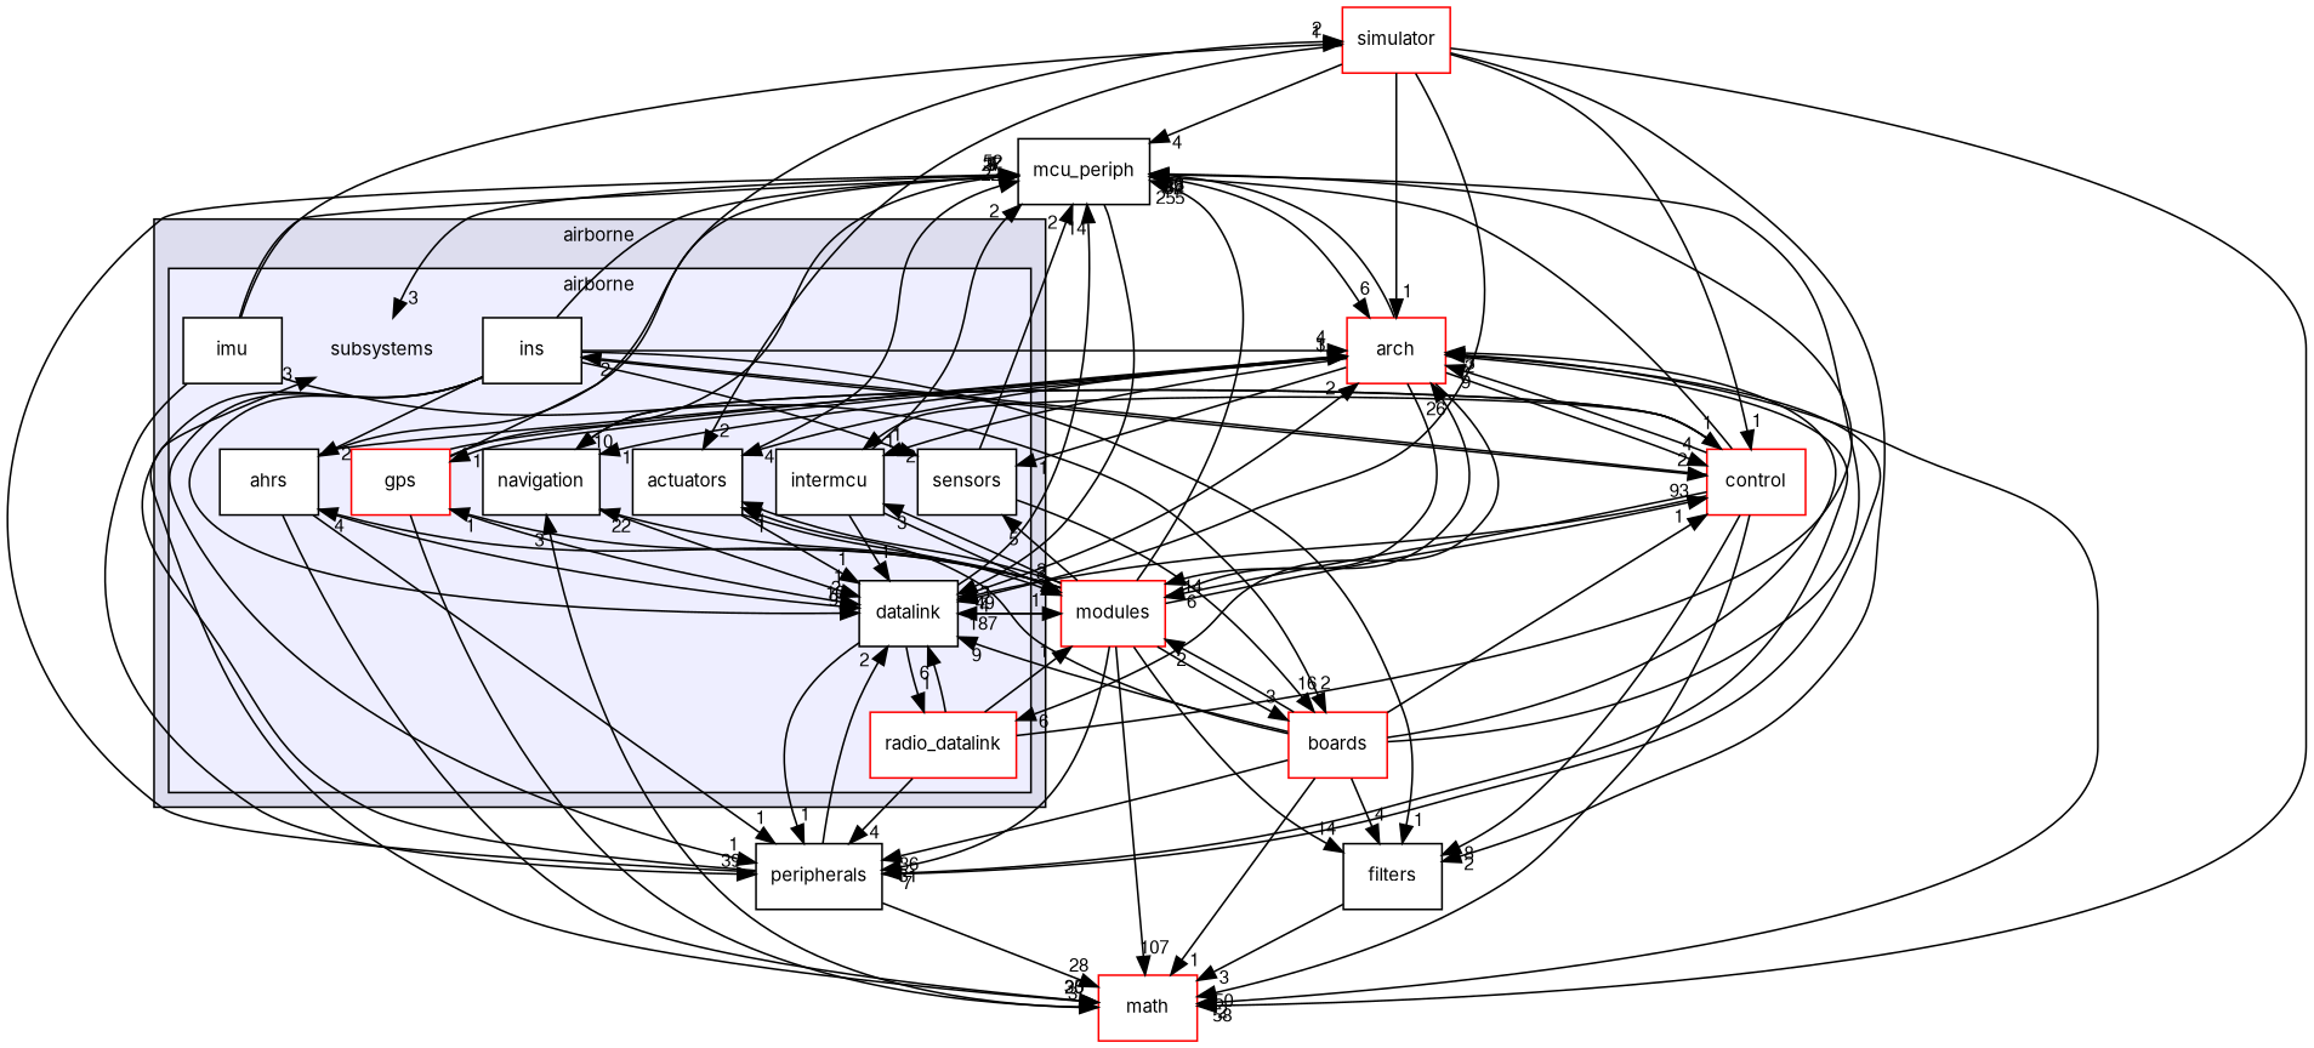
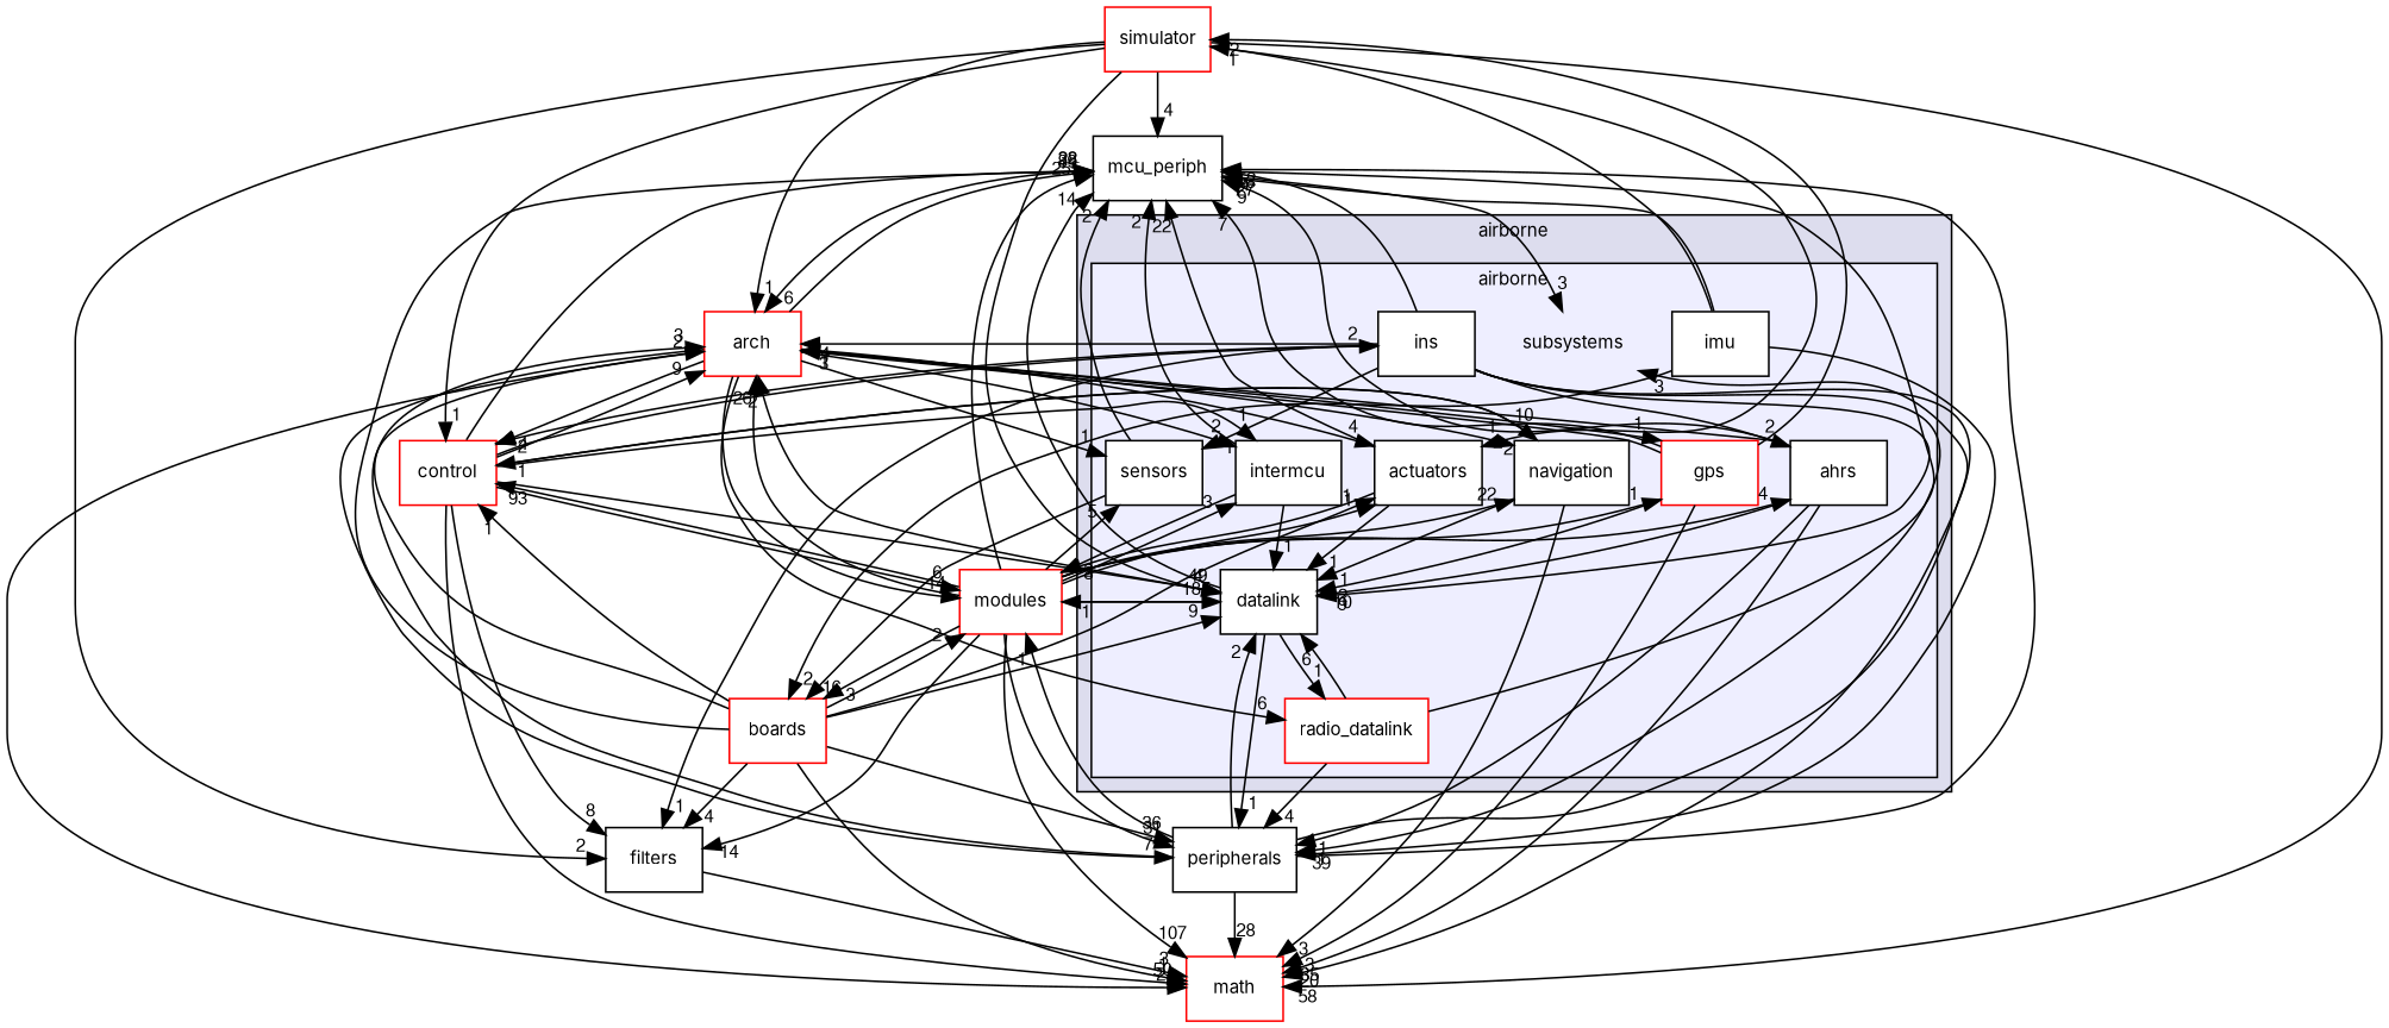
  digraph {
    compound=true
    fontname=Inter
    node [fontname=Inter fontsize=10 shape=box color=black fillcolor=white style=filled]
    edge [fontname=Inter headlabel=1 labeldistance=1.5 labelfontname=FreeSans labelfontsize=10]
    n1 [label=subsystems shape=plaintext color="" fillcolor="" style=""]
    n2 [label=actuators]
    n3 [label=ahrs]
    n4 [label=datalink]
    n5 [color=red label=gps]
    n6 [label=imu]
    n7 [label=ins]
    n8 [label=intermcu]
    n9 [label=navigation]
    n10 [color=red label=radio_datalink]
    n11 [label=sensors]
    n12 [label=mcu_periph color="" fillcolor="" style=""]
    n13 [color=red label=modules]
    n14 [label=peripherals color="" fillcolor="" style=""]
    n15 [color=red label=arch]
    n16 [color=red label=math]
    n17 [color=red label=simulator]
    n18 [color=red label=boards]
    n19 [label=filters color="" fillcolor="" style=""]
    n20 [color=red label=control]
    subgraph cluster_1 {
      bgcolor="#ddddee"
      fontsize=10
      label=airborne
      pencolor=black
      subgraph cluster_2 {
        bgcolor="#eeeeff"
        fontsize=10
        label=airborne
        pencolor=black
        n1
        n2
        n3
        n4
        n5
        n6
        n7
        n8
        n9
        n10
        n11
      }
    }
    n2 -> n4
    n2 -> n12 [headlabel=22]
    n2 -> n13 [headlabel=3]
    n3 -> n4 [headlabel=10]
    n3 -> n12 [headlabel=9]
    n3 -> n14
    n3 -> n15
    n3 -> n16 [headlabel=35]
    n4 -> n10
    n4 -> n12 [headlabel=14]
    n4 -> n13
    n4 -> n14
    n4 -> n15 [headlabel=2]
    n5 -> n4 [headlabel=2]
    n5 -> n12 [headlabel=7]
    n5 -> n15 [headlabel=3]
    n5 -> n16 [headlabel=3]
    n5 -> n17 [headlabel=2]
    n6 -> n12 [headlabel=27]
    n6 -> n14 [headlabel=39]
    n6 -> n17
    n6 -> n18 [headlabel=2]
    n7 -> n3 [headlabel=2]
    n7 -> n4 [headlabel=9]
    n7 -> n11
    n7 -> n12 [headlabel=4]
    n7 -> n14
    n7 -> n15 [headlabel=4]
    n7 -> n16 [headlabel=20]
    n7 -> n19
    n7 -> n20 [headlabel=2]
    n8 -> n4
    n8 -> n12 [headlabel=2]
    n8 -> n13 [headlabel=2]
    n9 -> n4
-   n16 -> n9 [headlabel=3]
+   n9 -> n16 [headlabel=3]
    n9 -> n20
    n10 -> n4 [headlabel=6]
    n10 -> n12 [headlabel=13]
    n10 -> n14 [headlabel=4]
    n11 -> n12 [headlabel=2]
    n11 -> n18 [headlabel=16]
    n12 -> n1 [headlabel=3]
-   n12 -> n4 [headlabel=3]
    n12 -> n15 [headlabel=6]
    n13 -> n2
    n13 -> n3 [headlabel=4]
    n13 -> n4 [headlabel=187]
    n13 -> n5
    n13 -> n8 [headlabel=3]
    n13 -> n9 [headlabel=22]
    n13 -> n11 [headlabel=5]
    n13 -> n12 [headlabel=255]
    n13 -> n14 [headlabel=31]
    n13 -> n15 [headlabel=26]
    n13 -> n16 [headlabel=107]
    n13 -> n18 [headlabel=3]
    n13 -> n19 [headlabel=14]
    n13 -> n20 [headlabel=93]
    n14 -> n1 [headlabel=3]
    n14 -> n4 [headlabel=2]
    n14 -> n12 [headlabel=52]
-   n10 -> n13
+   n14 -> n13
    n14 -> n15 [headlabel=2]
    n14 -> n16 [headlabel=28]
    n15 -> n2 [headlabel=4]
    n15 -> n5
    n15 -> n8 [headlabel=2]
    n15 -> n9
    n15 -> n10 [headlabel=6]
    n15 -> n11
    n15 -> n12 [headlabel=89]
    n15 -> n13 [headlabel=14]
    n15 -> n14 [headlabel=7]
    n15 -> n16 [headlabel=2]
    n15 -> n20 [headlabel=4]
    n17 -> n2 [headlabel=2]
    n17 -> n4 [headlabel=4]
    n17 -> n12 [headlabel=4]
    n17 -> n15
    n17 -> n16 [headlabel=58]
    n17 -> n19 [headlabel=2]
    n17 -> n20
    n18 -> n2
    n18 -> n4 [headlabel=9]
    n18 -> n12 [headlabel=28]
    n18 -> n13 [headlabel=2]
    n18 -> n14 [headlabel=36]
    n18 -> n15 [headlabel=3]
    n18 -> n16
    n18 -> n19 [headlabel=4]
    n18 -> n20
    n19 -> n16 [headlabel=3]
    n20 -> n4 [headlabel=49]
    n20 -> n7 [headlabel=2]
    n20 -> n8
    n20 -> n9 [headlabel=10]
    n20 -> n12 [headlabel=32]
    n20 -> n13 [headlabel=6]
    n20 -> n15 [headlabel=9]
    n20 -> n16 [headlabel=50]
    n20 -> n19 [headlabel=8]
  }
